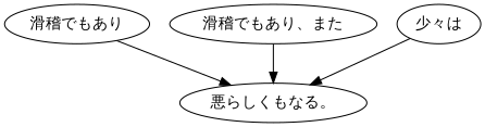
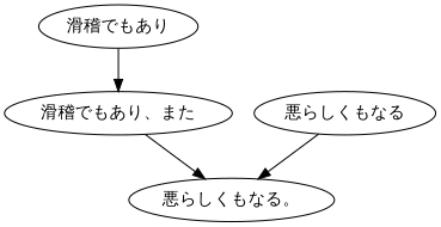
  digraph {
    n1 [label="滑稽でもあり"]
    n2 [label="滑稽でもあり、また"]
    n3 [label="悪らしくもなる。"]
-   n4 [label="少々は"]
-   n1 -> n3
+   n4 [label="悪らしくもなる"]
+   n1 -> n2
    n2 -> n3
    n4 -> n3
  }
